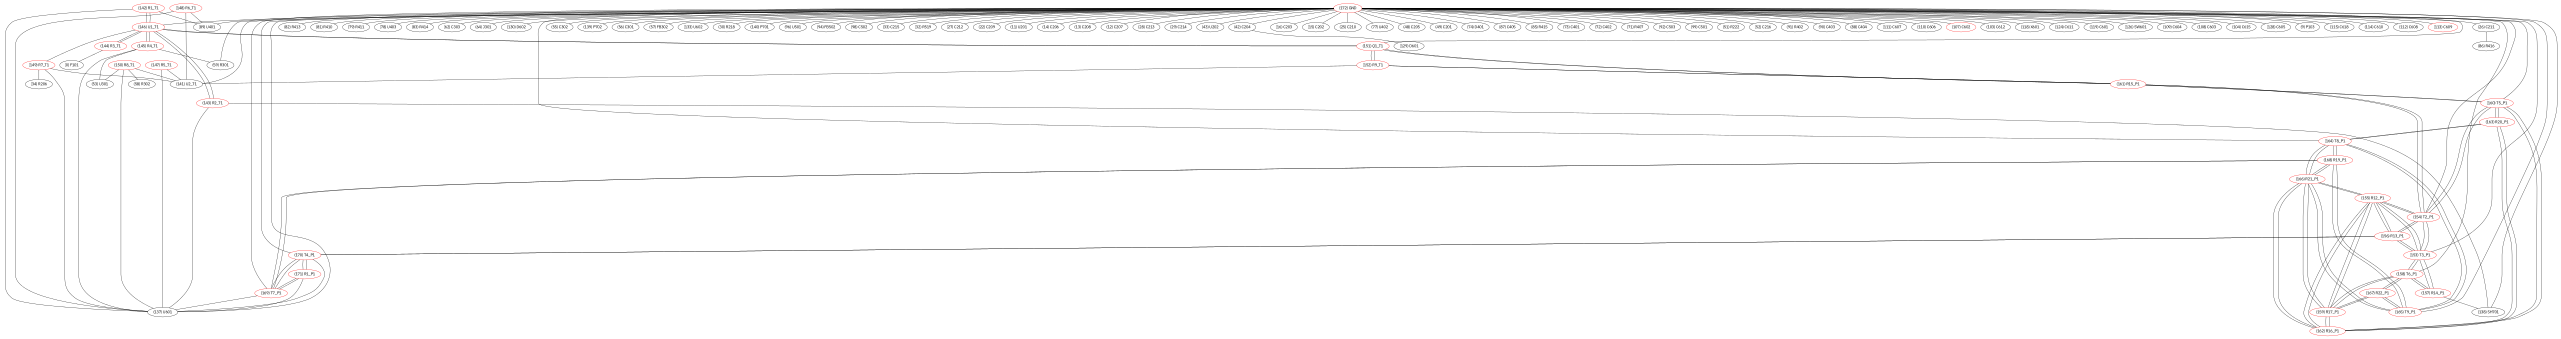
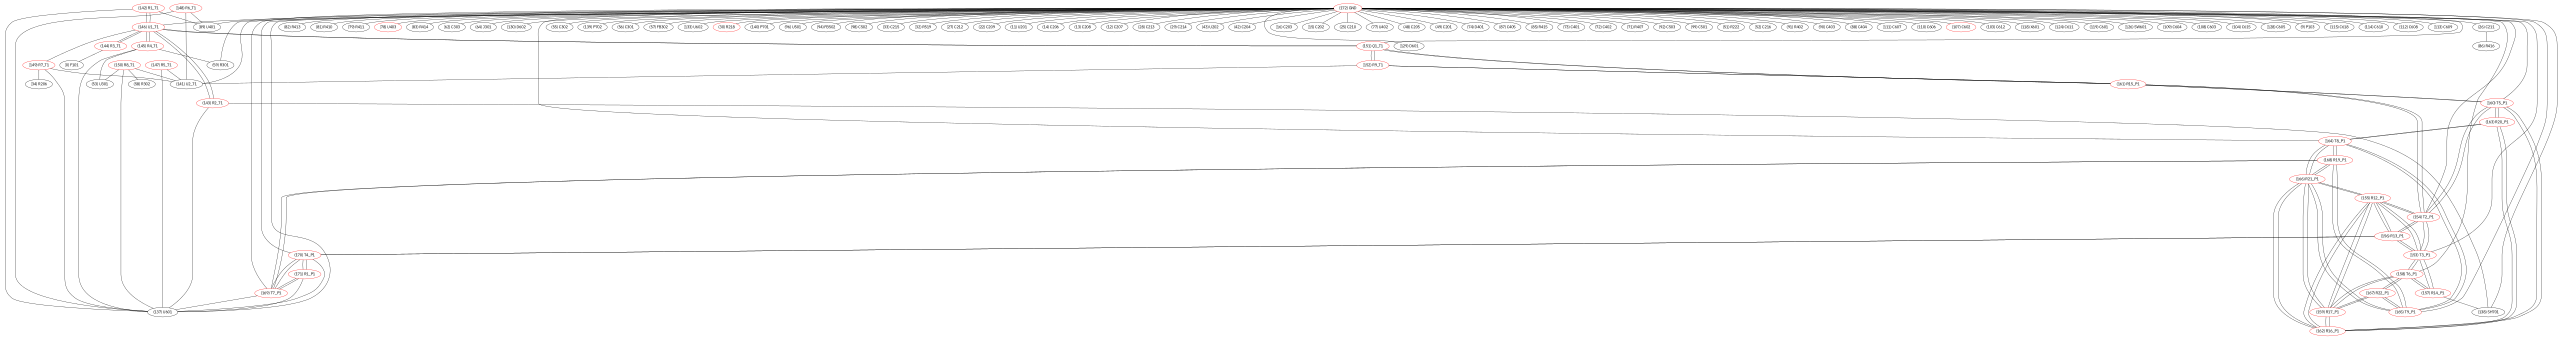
  graph {
    fontname="IBM Plex Sans"
    node [fontname="IBM Plex Sans"]
    edge [fontname="IBM Plex Sans"]
    n1 [color=red label="(142) R1_T1"]
    n2 [label="(89) U401"]
    n3 [label="(137) U601"]
    n4 [color=red label="(146) U1_T1"]
    n5 [color=red label="(143) R2_T1"]
    n6 [color=red label="(144) R3_T1"]
    n7 [color=red label="(145) R4_T1"]
    n8 [color=red label="(151) Q1_T1"]
    n9 [color=red label="(149) R7_T1"]
    n10 [label="(138) SH701"]
    n11 [label="(0) F101"]
    n12 [label="(53) U301"]
    n13 [label="(59) R301"]
    n14 [label="(141) U2_T1"]
    n15 [color=red label="(161) R15_P1"]
    n16 [color=red label="(152) R9_T1"]
    n17 [color=red label="(154) T2_P1"]
    n18 [color=red label="(160) T5_P1"]
    n19 [color=red label="(147) R5_T1"]
    n20 [color=red label="(148) R6_T1"]
    n21 [label="(34) R206"]
    n22 [color=red label="(150) R8_T1"]
    n23 [label="(58) R302"]
    n24 [color=red label="(153) T3_P1"]
    n25 [color=red label="(156) R13_P1"]
    n26 [color=red label="(155) R12_P1"]
    n27 [color=red label="(162) R16_P1"]
    n28 [color=red label="(163) R20_P1"]
    n29 [color=red label="(157) R14_P1"]
    n30 [color=red label="(158) T6_P1"]
    n31 [color=red label="(159) R17_P1"]
    n32 [color=red label="(167) R22_P1"]
    n33 [color=red label="(170) T4_P1"]
    n34 [color=red label="(166) R21_P1"]
    n35 [color=red label="(165) T9_P1"]
    n36 [color=red label="(169) T7_P1"]
    n37 [color=red label="(171) R1_P1"]
    n38 [color=red label="(164) T8_P1"]
    n39 [color=red label="(168) R19_P1"]
    n40 [color=red label="(172) GND"]
    n41 [label="(82) R413"]
    n42 [label="(81) R410"]
    n43 [label="(79) R411"]
-   n44 [label="(78) U403"]
+   n44 [label="(78) U403" color=red]
    n45 [label="(83) R414"]
    n46 [label="(62) C303"]
    n47 [label="(64) J301"]
    n48 [label="(130) D602"]
    n49 [label="(129) D601"]
    n50 [label="(55) C302"]
    n51 [label="(139) P702"]
    n52 [label="(56) C301"]
    n53 [label="(57) FB302"]
    n54 [label="(133) U602"]
-   n55 [label="(30) R218"]
+   n55 [label="(30) R218" color=red]
    n56 [label="(140) P701"]
    n57 [label="(96) U501"]
    n58 [label="(94) FB502"]
    n59 [label="(98) C502"]
    n60 [label="(33) C215"]
    n61 [label="(32) R519"]
    n62 [label="(27) C212"]
    n63 [label="(22) C209"]
    n64 [label="(11) U201"]
    n65 [label="(14) C206"]
    n66 [label="(13) C208"]
    n67 [label="(12) C207"]
    n68 [label="(28) C213"]
    n69 [label="(29) C214"]
    n70 [label="(43) U202"]
    n71 [label="(42) C204"]
    n72 [label="(26) C211"]
    n73 [label="(16) C203"]
    n74 [label="(15) C202"]
    n75 [label="(25) C210"]
    n76 [label="(77) U402"]
    n77 [label="(48) C205"]
    n78 [label="(49) C201"]
    n79 [label="(74) D401"]
    n80 [label="(87) C405"]
    n81 [label="(85) R415"]
    n82 [label="(73) C401"]
    n83 [label="(72) C402"]
    n84 [label="(71) R407"]
    n85 [label="(92) C503"]
    n86 [label="(99) C501"]
    n87 [label="(51) R222"]
    n88 [label="(52) C216"]
    n89 [label="(91) R402"]
    n90 [label="(90) C403"]
    n91 [label="(88) C404"]
    n92 [label="(111) C607"]
    n93 [label="(110) C606"]
    n94 [color=red label="(107) C602"]
    n95 [label="(103) C612"]
    n96 [label="(118) X601"]
    n97 [label="(124) C611"]
    n98 [label="(119) C601"]
    n99 [label="(126) SW601"]
    n100 [label="(109) C604"]
    n101 [label="(108) C603"]
    n102 [label="(104) C615"]
    n103 [label="(128) C605"]
    n104 [label="(9) P103"]
    n105 [label="(115) C618"]
    n106 [label="(114) C610"]
    n107 [label="(112) C608"]
-   n108 [label="(113) C609" color=red]
+   n108 [label="(113) C609"]
    n109 [label="(86) R416"]
    n1 -- n2
    n1 -- n3
    n1 -- n4
    n4 -- n1
    n4 -- n5
    n4 -- n6
    n4 -- n7
    n4 -- n8
    n4 -- n9
    n5 -- n3
    n5 -- n4
    n5 -- n10
    n6 -- n4
    n6 -- n11
    n7 -- n3
    n7 -- n4
    n7 -- n12
    n7 -- n13
    n8 -- n4
    n8 -- n15
    n8 -- n16
    n9 -- n3
    n9 -- n14
    n9 -- n21
    n15 -- n8
    n15 -- n16
    n15 -- n17
    n15 -- n18
    n16 -- n8
    n16 -- n14
    n16 -- n15
    n17 -- n15
    n17 -- n18
    n17 -- n24
    n17 -- n25
    n17 -- n26
    n18 -- n15
    n18 -- n17
    n18 -- n27
    n18 -- n28
    n19 -- n3
    n19 -- n14
    n20 -- n2
    n20 -- n3
    n20 -- n14
    n22 -- n3
    n22 -- n12
    n22 -- n14
    n22 -- n23
    n24 -- n17
    n24 -- n25
    n24 -- n26
    n24 -- n29
    n24 -- n30
    n25 -- n17
    n25 -- n24
    n25 -- n26
    n25 -- n33
    n26 -- n17
    n26 -- n24
    n26 -- n25
    n26 -- n27
    n26 -- n31
    n26 -- n34
    n27 -- n18
    n27 -- n26
    n27 -- n28
    n27 -- n31
    n27 -- n34
    n28 -- n18
    n28 -- n27
    n28 -- n38
    n29 -- n10
    n29 -- n24
    n29 -- n30
    n30 -- n24
    n30 -- n29
    n30 -- n31
    n30 -- n32
    n31 -- n26
    n31 -- n27
    n31 -- n30
    n31 -- n32
    n31 -- n34
    n32 -- n30
    n32 -- n31
    n32 -- n35
    n33 -- n3
    n33 -- n25
    n33 -- n36
    n33 -- n37
    n34 -- n26
    n34 -- n27
    n34 -- n31
    n34 -- n35
    n34 -- n38
    n34 -- n39
    n35 -- n32
    n35 -- n34
    n35 -- n38
    n35 -- n39
    n36 -- n3
    n36 -- n33
    n36 -- n37
    n36 -- n39
    n37 -- n3
    n37 -- n33
    n37 -- n36
    n38 -- n28
    n38 -- n34
    n38 -- n35
    n38 -- n39
    n39 -- n34
    n39 -- n35
    n39 -- n36
    n39 -- n38
    n40 -- n2
    n40 -- n3
    n40 -- n4
    n40 -- n8
    n40 -- n10
    n40 -- n13
    n40 -- n14
    n40 -- n17
    n40 -- n18
    n40 -- n24
    n40 -- n30
    n40 -- n33
    n40 -- n35
    n40 -- n36
    n40 -- n38
    n40 -- n41
    n40 -- n42
    n40 -- n43
    n40 -- n44
    n40 -- n45
    n40 -- n46
    n40 -- n47
    n40 -- n48
-   n71 -- n49
+   n40 -- n49
    n40 -- n50
    n40 -- n51
    n40 -- n52
    n40 -- n53
    n40 -- n54
    n40 -- n55
    n40 -- n56
    n40 -- n57
    n40 -- n58
    n40 -- n59
    n40 -- n60
    n40 -- n61
    n40 -- n62
    n40 -- n63
    n40 -- n64
    n40 -- n65
    n40 -- n66
    n40 -- n67
    n40 -- n68
    n40 -- n69
    n40 -- n70
    n40 -- n71
    n40 -- n72
    n40 -- n73
    n40 -- n74
    n40 -- n75
    n40 -- n76
    n40 -- n77
    n40 -- n78
    n40 -- n79
    n40 -- n80
    n40 -- n81
    n40 -- n82
    n40 -- n83
    n40 -- n84
    n40 -- n85
    n40 -- n86
    n40 -- n87
    n40 -- n88
    n40 -- n89
    n40 -- n90
    n40 -- n91
    n40 -- n92
    n40 -- n93
    n40 -- n94
    n40 -- n95
    n40 -- n96
    n40 -- n97
    n40 -- n98
    n40 -- n99
    n40 -- n100
    n40 -- n101
    n40 -- n102
    n40 -- n103
    n40 -- n104
    n40 -- n105
    n40 -- n106
    n40 -- n107
    n40 -- n108
    n72 -- n109
  }
